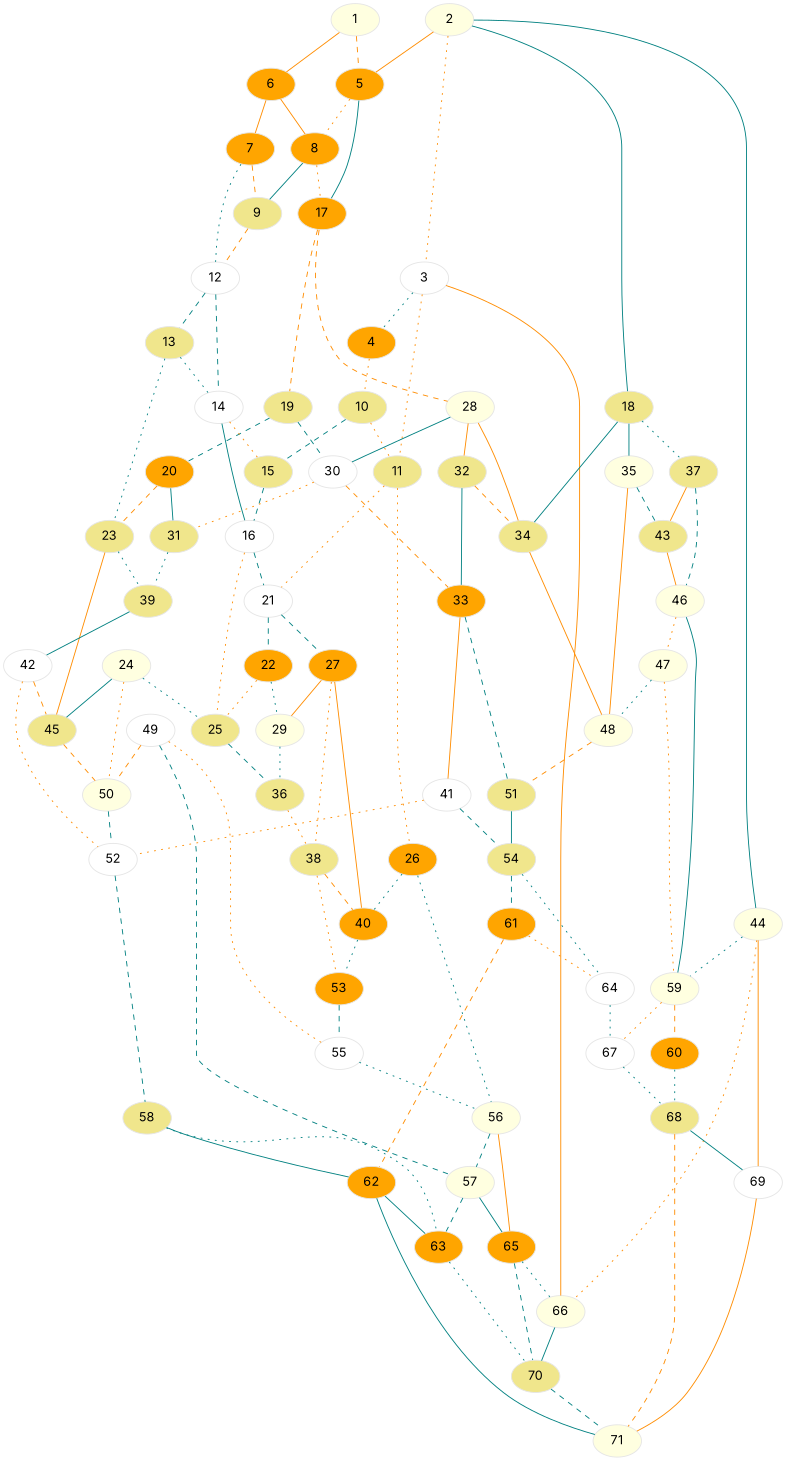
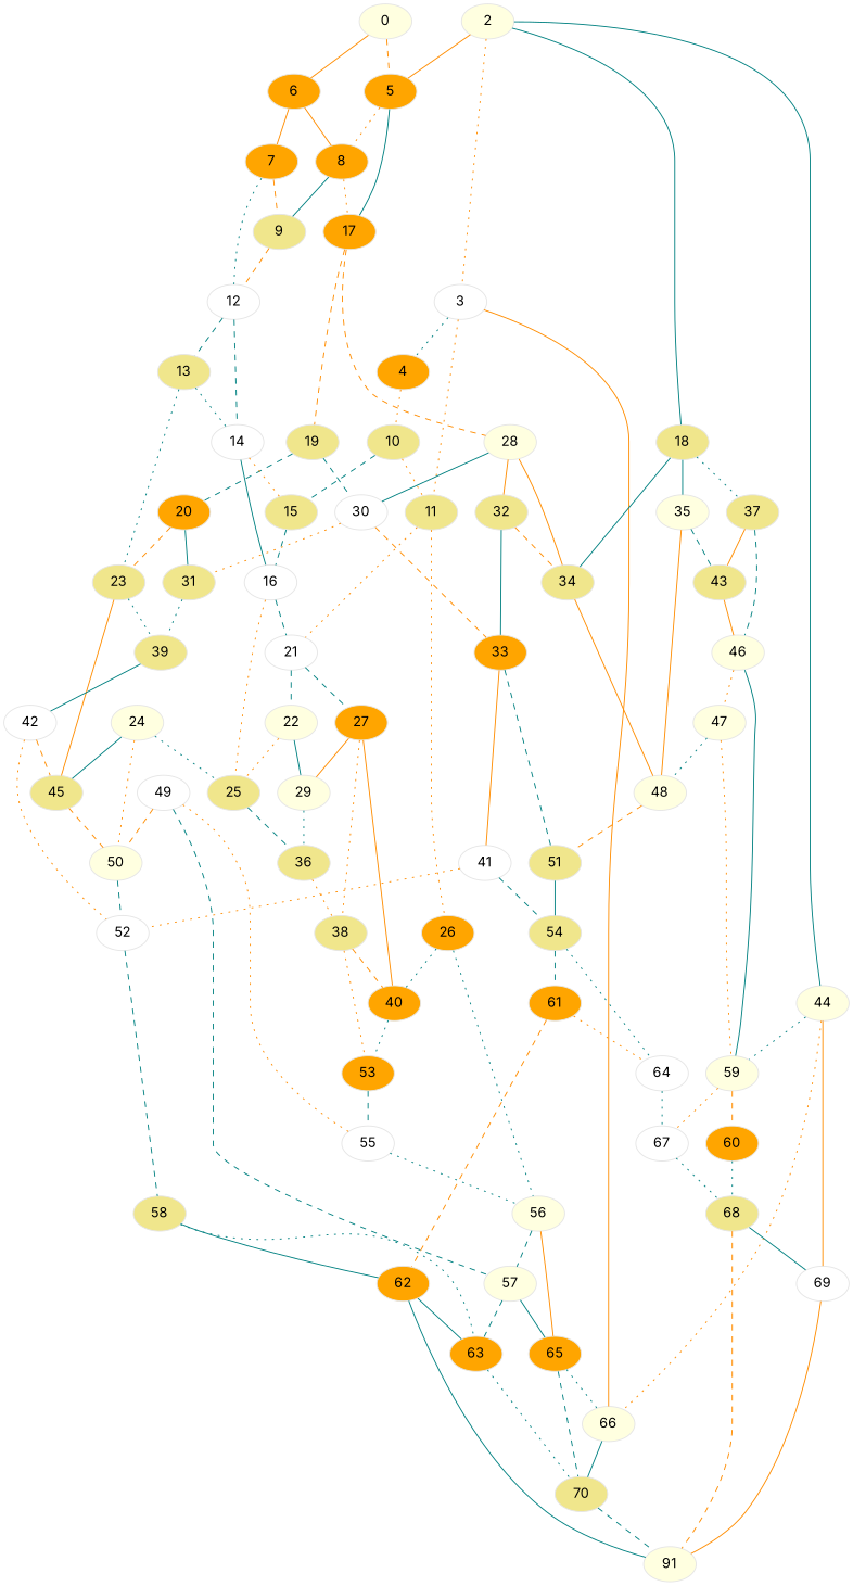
  graph {
    fontname=Inter
    node [color=gray90 fillcolor=khaki fontname=Inter style=filled]
    edge [color=teal fontname=Inter style=dotted weight=1.0]
-   1 [fillcolor=lightyellow]
+   1 [fillcolor=lightyellow label=0]
    5 [fillcolor=orange]
    6 [fillcolor=orange]
    8 [fillcolor=orange]
    17 [fillcolor=orange]
    7 [fillcolor=orange]
    2 [fillcolor=lightyellow]
    3 [fillcolor=white]
    18
    44 [fillcolor=lightyellow]
    4 [fillcolor=orange]
    11
    66 [fillcolor=lightyellow]
    34
    35 [fillcolor=lightyellow]
    37
    59 [fillcolor=lightyellow]
    69 [fillcolor=white]
    10
    21 [fillcolor=white]
    26 [fillcolor=orange]
    70
    15
    9
    19
    28 [fillcolor=lightyellow]
    12 [fillcolor=white]
    13
    14 [fillcolor=white]
    16 [fillcolor=white]
-   22 [fillcolor=orange]
+   22 [fillcolor=lightyellow]
    27 [fillcolor=orange]
    40 [fillcolor=orange]
    56 [fillcolor=lightyellow]
    23
    39
    45
    25
    36
    20 [fillcolor=orange]
    30 [fillcolor=white]
    32
    48 [fillcolor=lightyellow]
    43
    46 [fillcolor=lightyellow]
    31
    33 [fillcolor=orange]
    29 [fillcolor=lightyellow]
    38
    42 [fillcolor=white]
    50 [fillcolor=lightyellow]
    24 [fillcolor=lightyellow]
    52 [fillcolor=white]
    53 [fillcolor=orange]
    57 [fillcolor=lightyellow]
    65 [fillcolor=orange]
    41 [fillcolor=white]
    51
    54
    47 [fillcolor=lightyellow]
    55 [fillcolor=white]
    58
    61 [fillcolor=orange]
    64 [fillcolor=white]
    60 [fillcolor=orange]
    67 [fillcolor=white]
-   71 [fillcolor=lightyellow]
+   71 [fillcolor=lightyellow label=91]
    49 [fillcolor=white]
    63 [fillcolor=orange]
    62 [fillcolor=orange]
    68
    1 -- 5 [color=darkorange style=dashed]
    1 -- 6 [color=darkorange style=solid]
    5 -- 8 [color=darkorange]
    5 -- 17 [style=solid]
    6 -- 8 [color=darkorange style=solid]
    6 -- 7 [color=darkorange style=solid weight=2.0]
    8 -- 17 [color=darkorange]
    8 -- 9 [style=solid]
    17 -- 19 [color=darkorange style=dashed]
    17 -- 28 [color=darkorange style=dashed]
    7 -- 9 [color=darkorange style=dashed]
    7 -- 12
    2 -- 5 [color=darkorange style=solid]
    2 -- 3 [color=darkorange]
    2 -- 18 [style=solid]
    2 -- 44 [style=solid]
    3 -- 4
    3 -- 11 [color=darkorange]
    3 -- 66 [color=darkorange style=solid]
    18 -- 34 [style=solid]
    18 -- 35 [style=solid]
    18 -- 37
    44 -- 66 [color=darkorange]
    44 -- 59
    44 -- 69 [color=darkorange style=solid]
    4 -- 10 [color=darkorange]
    11 -- 21 [color=darkorange]
    11 -- 26 [color=darkorange]
    66 -- 70 [style=solid]
    34 -- 48 [color=darkorange style=solid]
    35 -- 48 [color=darkorange style=solid]
    35 -- 43 [style=dashed weight=2.0]
    37 -- 43 [color=darkorange style=solid]
    37 -- 46 [style=dashed]
    59 -- 60 [color=darkorange style=dashed]
    59 -- 67 [color=darkorange]
    69 -- 71 [color=darkorange style=solid]
    10 -- 11 [color=darkorange]
    10 -- 15 [style=dashed weight=2.0]
    21 -- 22 [style=dashed]
    21 -- 27 [style=dashed]
    26 -- 40
    26 -- 56
    70 -- 71 [style=dashed]
    15 -- 16 [style=dashed]
    9 -- 12 [color=darkorange style=dashed]
    19 -- 20 [style=dashed]
    19 -- 30 [style=dashed]
    28 -- 34 [color=darkorange style=solid]
    28 -- 30 [style=solid]
    28 -- 32 [color=darkorange style=solid]
    12 -- 13 [style=dashed]
    12 -- 14 [style=dashed]
    13 -- 14
    13 -- 23
    14 -- 15 [color=darkorange]
    14 -- 16 [style=solid]
    16 -- 21 [style=dashed]
    16 -- 25 [color=darkorange]
    22 -- 25 [color=darkorange]
-   22 -- 29 [weight=2.0]
+   22 -- 29 [style=solid weight=2.0]
    27 -- 40 [color=darkorange style=solid]
    27 -- 29 [color=darkorange style=solid]
    27 -- 38 [color=darkorange]
    40 -- 53
    56 -- 57 [style=dashed]
    56 -- 65 [color=darkorange style=solid]
    23 -- 39
    23 -- 45 [color=darkorange style=solid]
    39 -- 42 [style=solid]
    45 -- 50 [color=darkorange style=dashed]
    25 -- 36 [style=dashed]
    36 -- 38 [color=darkorange]
    20 -- 23 [color=darkorange style=dashed]
    20 -- 31 [style=solid]
    30 -- 31 [color=darkorange]
    30 -- 33 [color=darkorange style=dashed]
    32 -- 34 [color=darkorange style=dashed]
    32 -- 33 [style=solid]
    48 -- 51 [color=darkorange style=dashed]
    43 -- 46 [color=darkorange style=solid]
    46 -- 59 [style=solid]
    46 -- 47 [color=darkorange]
    31 -- 39 [weight=2.0]
    33 -- 41 [color=darkorange style=solid]
    33 -- 51 [style=dashed]
    29 -- 36
    38 -- 40 [color=darkorange style=dashed]
    38 -- 53 [color=darkorange]
    42 -- 45 [color=darkorange style=dashed]
    42 -- 52 [color=darkorange]
    50 -- 52 [style=dashed]
    24 -- 45 [style=solid]
    24 -- 25
    24 -- 50 [color=darkorange]
    52 -- 58 [style=dashed]
    53 -- 55 [style=dashed weight=2.0]
    57 -- 65 [style=solid]
    57 -- 63 [style=dashed]
    65 -- 66
    65 -- 70 [style=dashed]
    41 -- 52 [color=darkorange]
    41 -- 54 [style=dashed]
    51 -- 54 [style=solid]
    54 -- 61 [style=dashed]
    54 -- 64
    47 -- 59 [color=darkorange]
    47 -- 48
    55 -- 56
    58 -- 63
    58 -- 62 [style=solid]
    61 -- 64 [color=darkorange]
    61 -- 62 [color=darkorange style=dashed]
    64 -- 67 [weight=2.0]
    60 -- 68
    67 -- 68
    49 -- 50 [color=darkorange style=dashed]
    49 -- 57 [style=dashed]
    49 -- 55 [color=darkorange]
    63 -- 70
    62 -- 71 [style=solid]
    62 -- 63 [style=solid]
    68 -- 69 [style=solid]
    68 -- 71 [color=darkorange style=dashed]
  }
